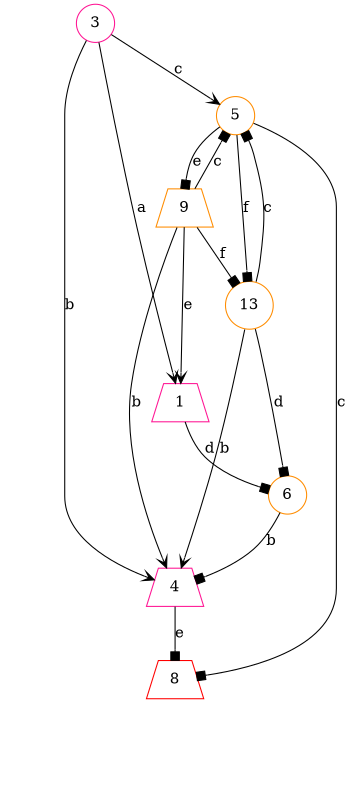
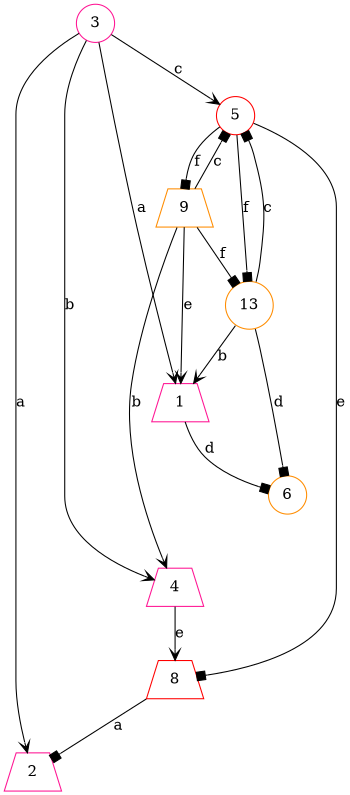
  strict digraph {
    node [color=deeppink shape=trapezium]
    edge [arrowhead=box]
    1
    6 [color=darkorange shape=circle]
    4
    3 [shape=circle]
-   5 [color=darkorange shape=circle]
+   2
+   5 [color=red shape=circle]
    8 [color=red]
    9 [color=darkorange]
    n9 [color=darkorange label=13 shape=circle]
    1 -> 6 [label=d]
-   6 -> 4 [label=b]
-   4 -> 8 [label=e]
+   4 -> 8 [arrowhead=vee label=e]
    3 -> 1 [arrowhead=vee label=a]
    3 -> 4 [arrowhead=vee label=b]
+   3 -> 2 [arrowhead=vee label=a]
    3 -> 5 [arrowhead=vee label=c]
-   5 -> 8 [label=c]
-   5 -> 9 [label=e]
+   5 -> 8 [label=e]
+   5 -> 9 [label=f]
    5 -> n9 [label=f]
+   8 -> 2 [label=a]
    9 -> 1 [arrowhead=vee label=e]
    9 -> 4 [arrowhead=vee label=b]
    9 -> 5 [label=c]
    9 -> n9 [label=f]
    n9 -> 6 [label=d]
-   n9 -> 4 [arrowhead=vee label=b]
+   n9 -> 1 [arrowhead=vee label=b]
    n9 -> 5 [label=c]
  }
